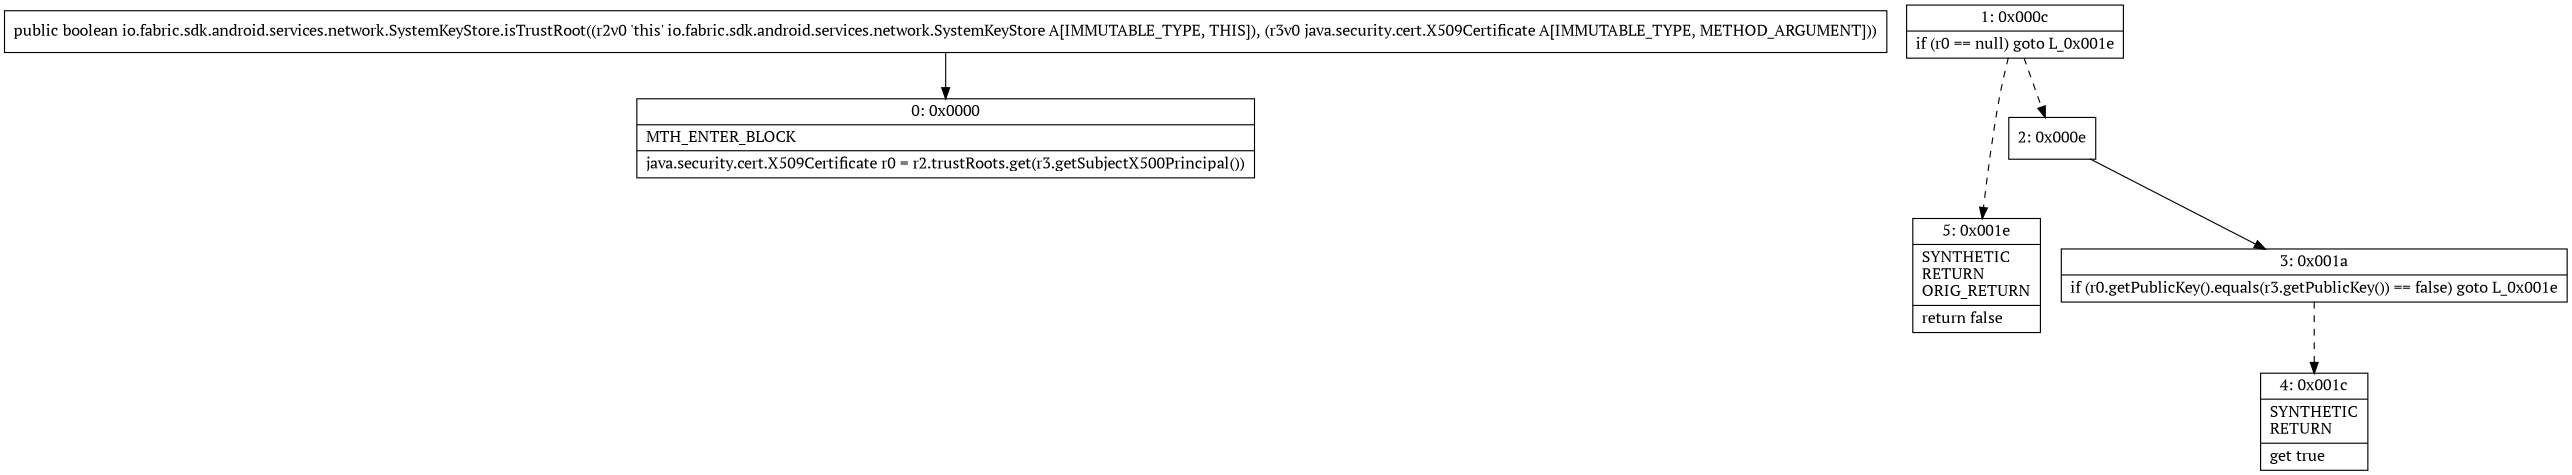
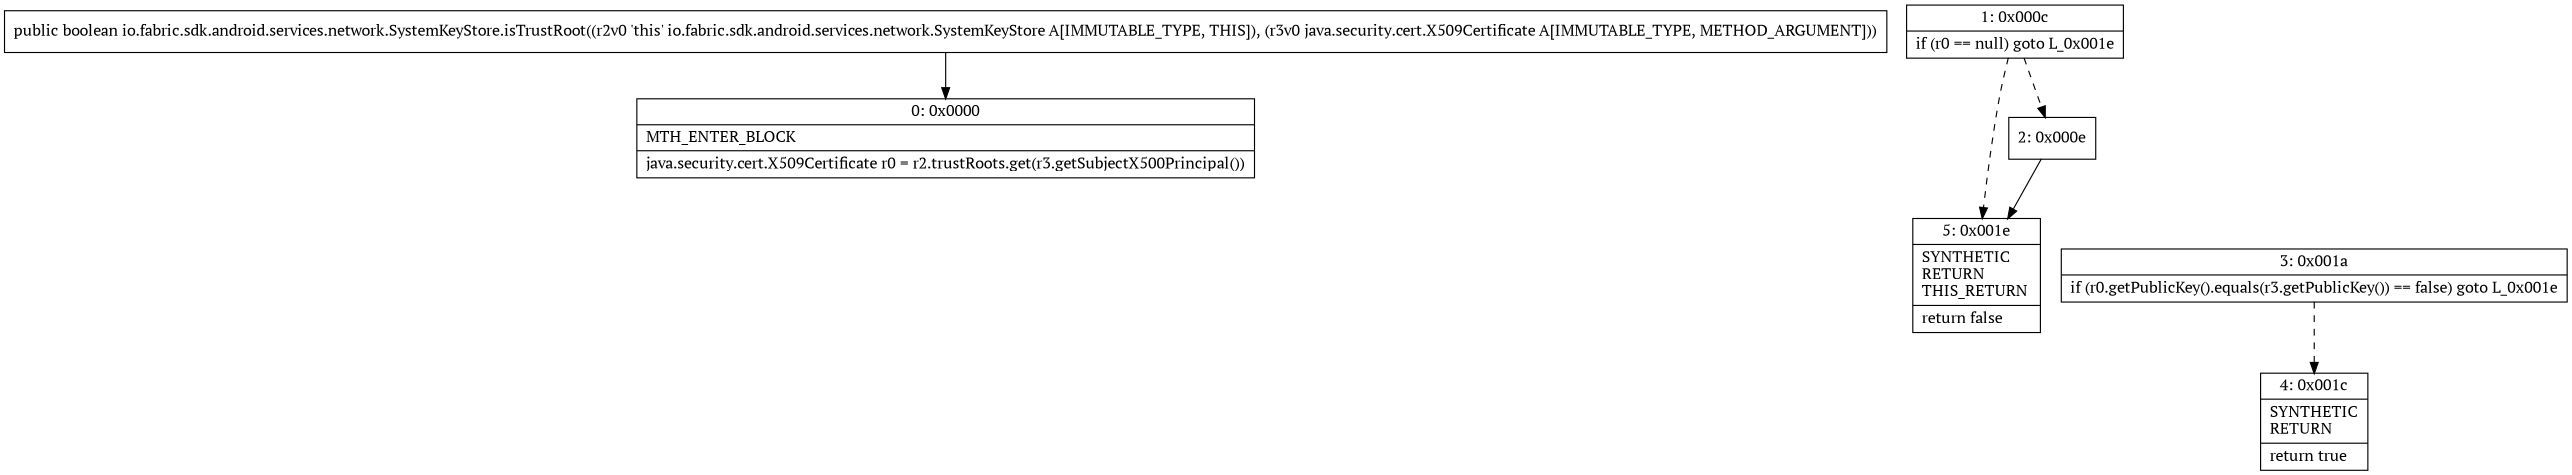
  digraph {
    fontname="PT Serif"
    node [fontname="PT Serif" shape=record]
    edge [fontname="PT Serif" style=dashed]
    n1 [label="{0\:\ 0x0000|MTH_ENTER_BLOCK\l|java.security.cert.X509Certificate r0 = r2.trustRoots.get(r3.getSubjectX500Principal())\l}"]
    n2 [label="{1\:\ 0x000c|if (r0 == null) goto L_0x001e\l}"]
    n3 [label="{2\:\ 0x000e}"]
-   n4 [label="{5\:\ 0x001e|SYNTHETIC\lRETURN\lORIG_RETURN\l|return false\l}"]
+   n4 [label="{5\:\ 0x001e|SYNTHETIC\lRETURN\lTHIS_RETURN\l|return false\l}"]
    n5 [label="{3\:\ 0x001a|if (r0.getPublicKey().equals(r3.getPublicKey()) == false) goto L_0x001e\l}"]
-   n6 [label="{4\:\ 0x001c|SYNTHETIC\lRETURN\l|get true\l}"]
+   n6 [label="{4\:\ 0x001c|SYNTHETIC\lRETURN\l|return true\l}"]
    n7 [label="{public boolean io.fabric.sdk.android.services.network.SystemKeyStore.isTrustRoot((r2v0 'this' io.fabric.sdk.android.services.network.SystemKeyStore A[IMMUTABLE_TYPE, THIS]), (r3v0 java.security.cert.X509Certificate A[IMMUTABLE_TYPE, METHOD_ARGUMENT])) }"]
    n2 -> n3
    n2 -> n4
-   n3 -> n5 [style=""]
+   n3 -> n4 [style=""]
    n5 -> n6
    n7 -> n1 [style=""]
  }
